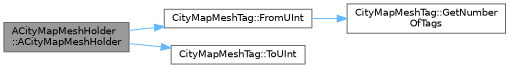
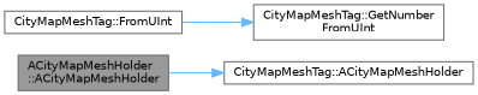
  digraph {
    rankdir=LR
    node [color=grey40 fillcolor=white fontname=Helvetica fontsize=10 shape=box style=filled]
    edge [color=steelblue1 fontname=Helvetica fontsize=10 labelfontname=Helvetica labelfontsize=10 style=solid]
    n1 [color=gray40 fillcolor=grey60 fontcolor=black height=0.2 label="ACityMapMeshHolder\l::ACityMapMeshHolder" width=0.4]
    n2 [height=0.2 label="CityMapMeshTag::FromUInt" width=0.4]
-   n3 [height=0.2 label="CityMapMeshTag::ToUInt" width=0.4]
-   n4 [height=0.2 label="CityMapMeshTag::GetNumber\lOfTags" width=0.4]
-   n1 -> n2
+   n3 [height=0.2 label="CityMapMeshTag::ACityMapMeshHolder" width=0.4]
+   n4 [height=0.2 label="CityMapMeshTag::GetNumber\lFromUInt" width=0.4]
    n1 -> n3
    n2 -> n4
  }
